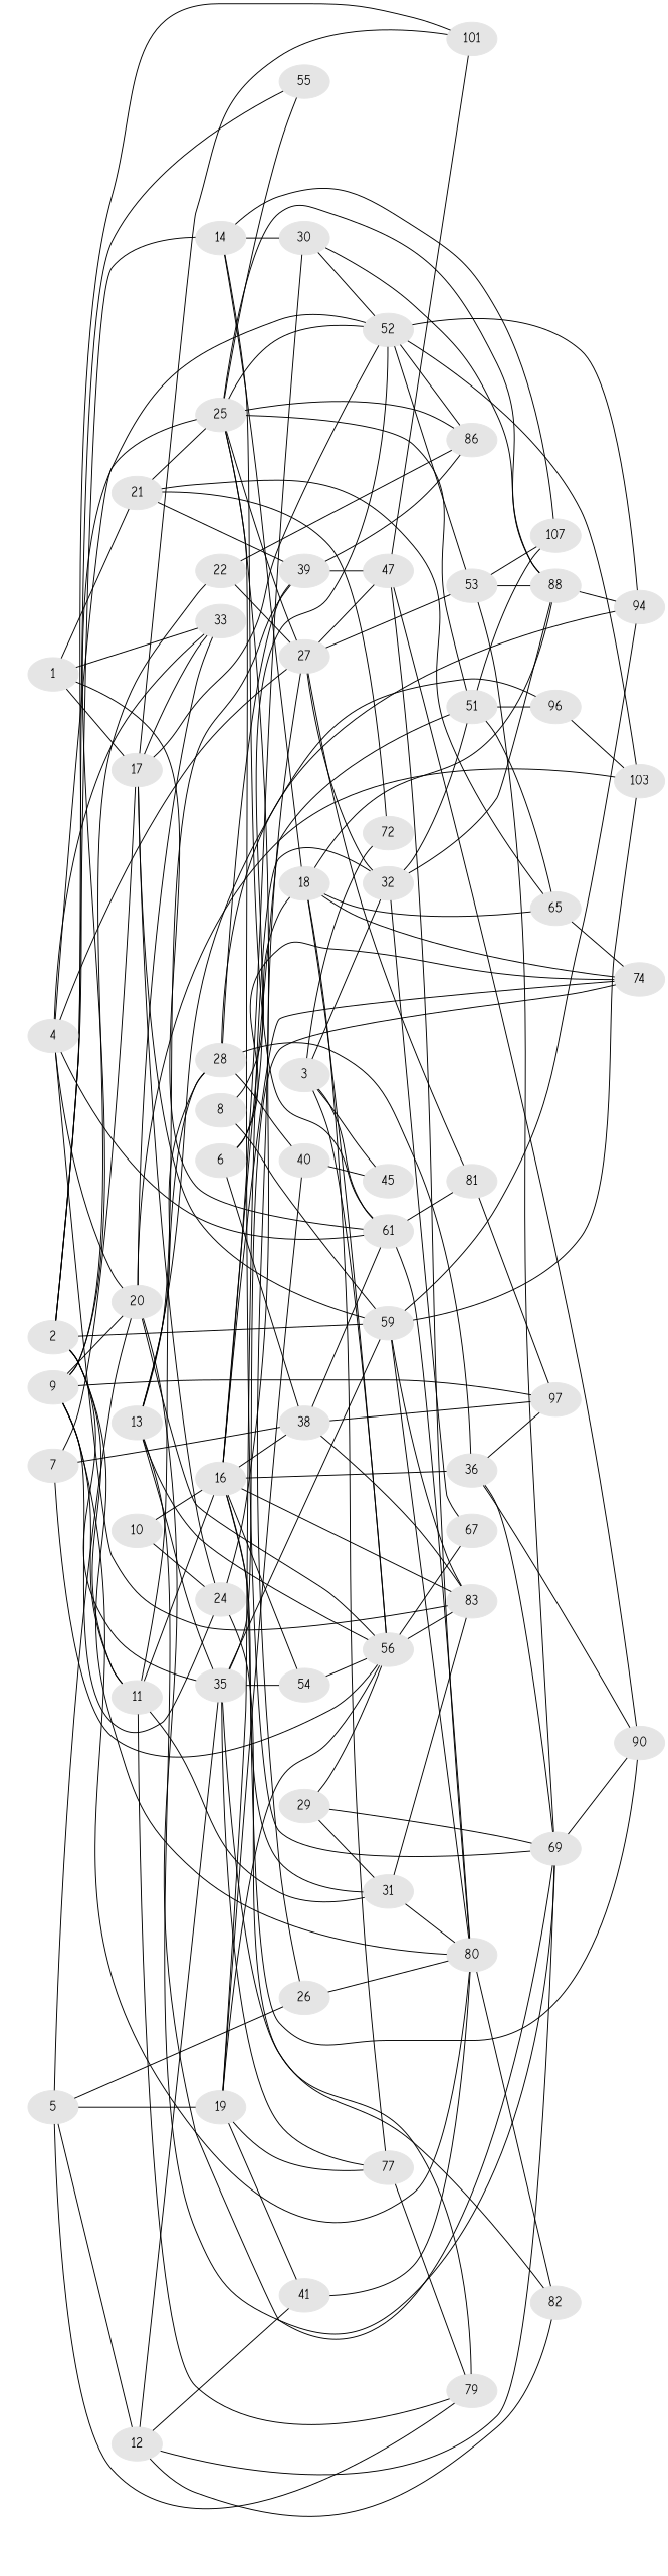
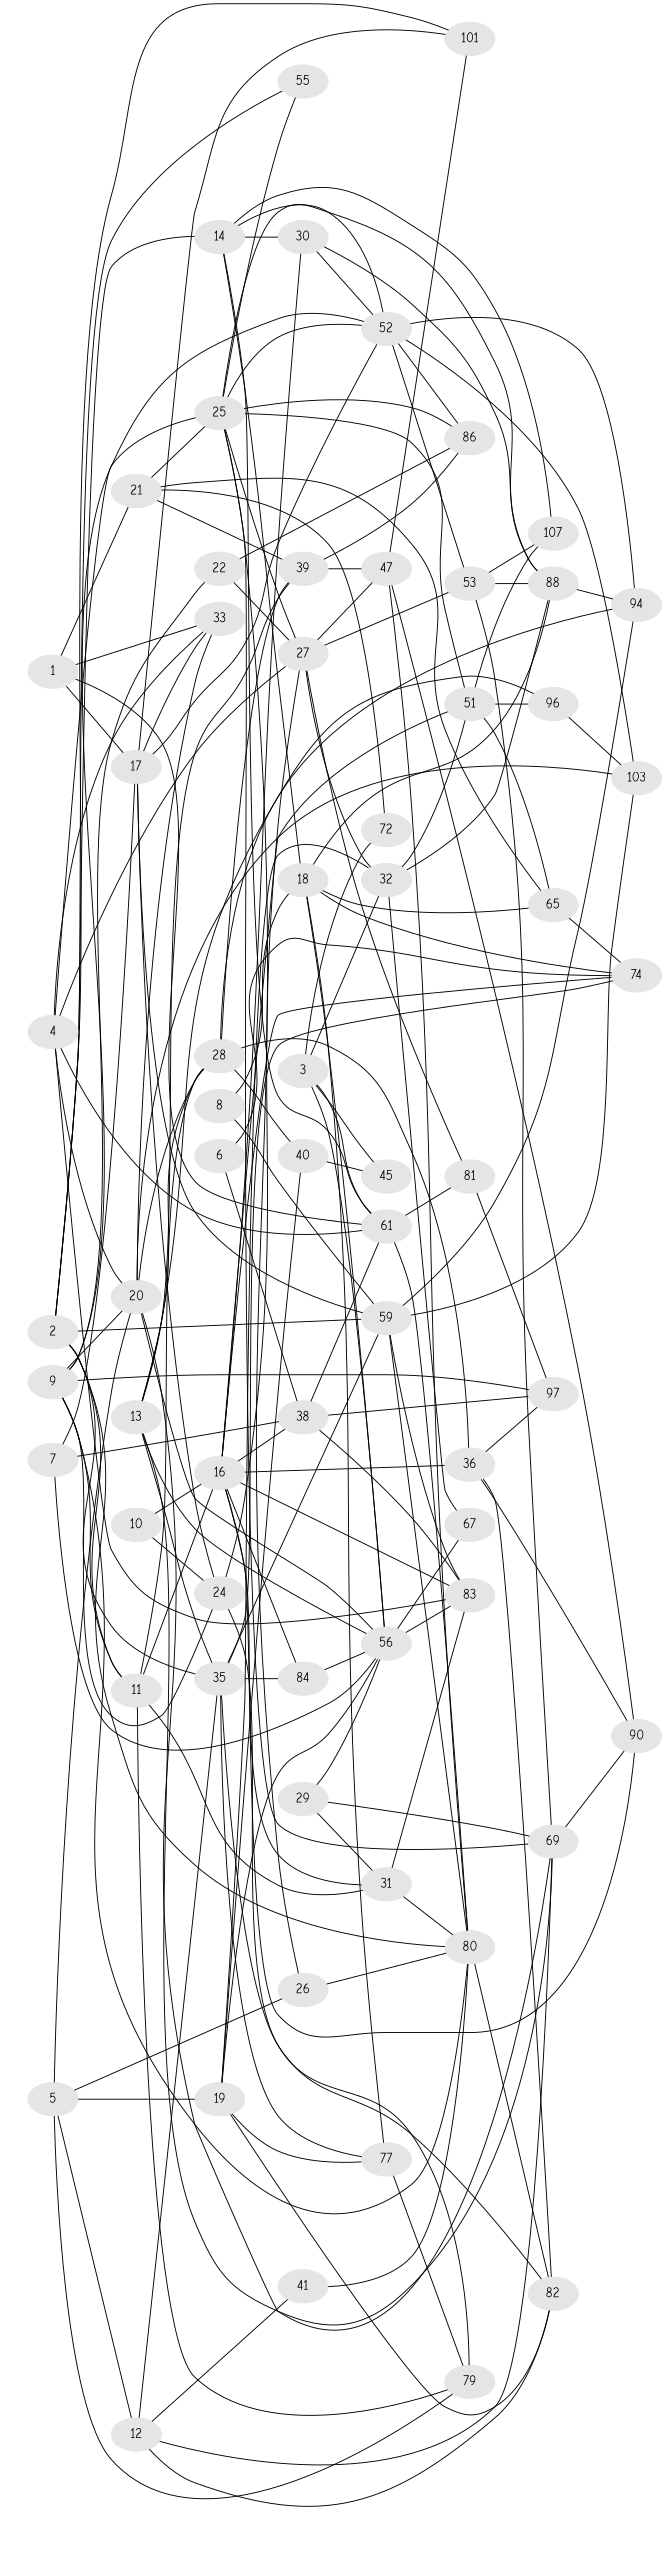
  graph {
    fontname="Comic Neue"
    rankdir=LR
    node [color=gray90 fontname="Comic Neue" style=filled]
    edge [fontname="Comic Neue"]
    1 [super="+57"]
    17 [super="+76"]
    21 [super="+84"]
    n4 [label=33]
    61 [super="+63"]
    59 [super="+105"]
    101
    52 [super="+73"]
    24 [super="+102"]
    72
    25 [super="+50"]
    39
    65 [super="+106"]
    n14 [label=80 super="+80"]
    81
    2 [super="+99"]
    11 [super="+23"]
    14 [super="+58"]
    35 [super="+66"]
    55
    79
    16 [super="+33"]
    28 [super="+42"]
    31 [super="+46"]
    18 [super="+43"]
    30 [super="+95"]
    107
    74 [super="+85"]
    82
-   54
+   54 [label=84]
    77
    83
    103
    94
    3 [super="+60"]
    32 [super="+48"]
    45
    56 [super="+91"]
    51 [super="+100"]
    88 [super="+89"]
    67
    4 [super="+68"]
    20 [super="+37"]
    27 [super="+93"]
    69 [super="+78"]
    26
    86
    47 [super="+49"]
    53 [super="+71"]
    5 [super="+44"]
    12 [super="+104"]
    19 [super="+98"]
    41
    40 [super="+92"]
    38 [super="+75"]
    97
    6
    7 [super="+87"]
    8
    9 [super="+62"]
    22
    36 [super="+64"]
    90
    10
    13 [super="+15"]
    96
    29
    1 -- 17
    1 -- 21
    1 -- n4
    1 -- 61
    17 -- n4
    17 -- 59
    17 -- 101
    17 -- 52
    17 -- 24
    21 -- 72
    21 -- 25
    21 -- 39
    21 -- 65
    61 -- n14
    61 -- 81
    59 -- n14
    59 -- 83
    59 -- 103
    59 -- 94
    52 -- 103
    52 -- 94
    52 -- 86
    52 -- 53
    24 -- 79
    24 -- 27
    25 -- 52
    25 -- 55
    25 -- 51
    25 -- 88
    25 -- 27
    25 -- 69
    25 -- 26
    25 -- 86
    39 -- 86
    39 -- 47
    65 -- 74
    n14 -- 82
    81 -- 97
    2 -- 59
    2 -- 101
    2 -- n14
    2 -- 11
    2 -- 14
    2 -- 35
    2 -- 55
    11 -- 79
    11 -- 16
    11 -- 28
    11 -- 31
    14 -- 61
-   6 -- 52
+   14 -- 52
    14 -- 18
    14 -- 30
    14 -- 107
    35 -- 59
    35 -- 74
    35 -- 82
    35 -- 54
    35 -- 77
    16 -- 31
    16 -- 30
    16 -- 74
    16 -- 54
    16 -- 83
    16 -- 51
    16 -- 38
    16 -- 36
    16 -- 90
    28 -- 39
    28 -- 94
    28 -- 40 [weight=2]
    28 -- 36
    31 -- n14
    31 -- 83
    18 -- 65
    18 -- 74 [weight=2]
    18 -- 77
    18 -- 56
    18 -- 88
    30 -- 52
    30 -- 88
    54 -- 56
    77 -- 79
    3 -- 61
    3 -- 72
    3 -- 32
    3 -- 45
    3 -- 56
    32 -- 51
    32 -- 88
    32 -- 67
    56 -- 83
    56 -- 67
    51 -- 65
    51 -- 107
    51 -- 96
    88 -- 94
    4 -- n4
    4 -- 61
    4 -- 25
    4 -- 83
    4 -- 20
    4 -- 27
    20 -- n4
+   20 -- 28
    20 -- 103
    20 -- 56
    20 -- 69
    27 -- 81
    27 -- 32 [weight=2]
    27 -- 47
    27 -- 53
    69 -- 90
    26 -- n14
    47 -- 101
    47 -- n14
    47 -- 90
    53 -- 107
    53 -- 88
    53 -- 69
    5 -- 79
    5 -- 20
    5 -- 26
    5 -- 12
    5 -- 19
    12 -- 35
    12 -- 82
    12 -- 69
    12 -- 41
-   19 -- 41
+   19 -- 82
    19 -- 77
    19 -- 32
    19 -- 56
    19 -- 40
    41 -- n14
    40 -- 45
    38 -- 61
    38 -- 83
    38 -- 97
    6 -- 74
    6 -- 38
    7 -- 17
    7 -- 56
    7 -- 38
    8 -- 59
    8 -- 18
    9 -- 52
    9 -- 24
    9 -- n14
    9 -- 11
    9 -- 20
    9 -- 97
    9 -- 22
    22 -- 27
    22 -- 86
-   36 -- 69
+   36 -- 82
    36 -- 97
    36 -- 90
    10 -- 24
    10 -- 16
    13 -- 39
    13 -- 35
    13 -- 28
    13 -- 56
    13 -- 69 [weight=2]
    13 -- 96
    96 -- 103
    29 -- 31
    29 -- 56
    29 -- 69
  }
